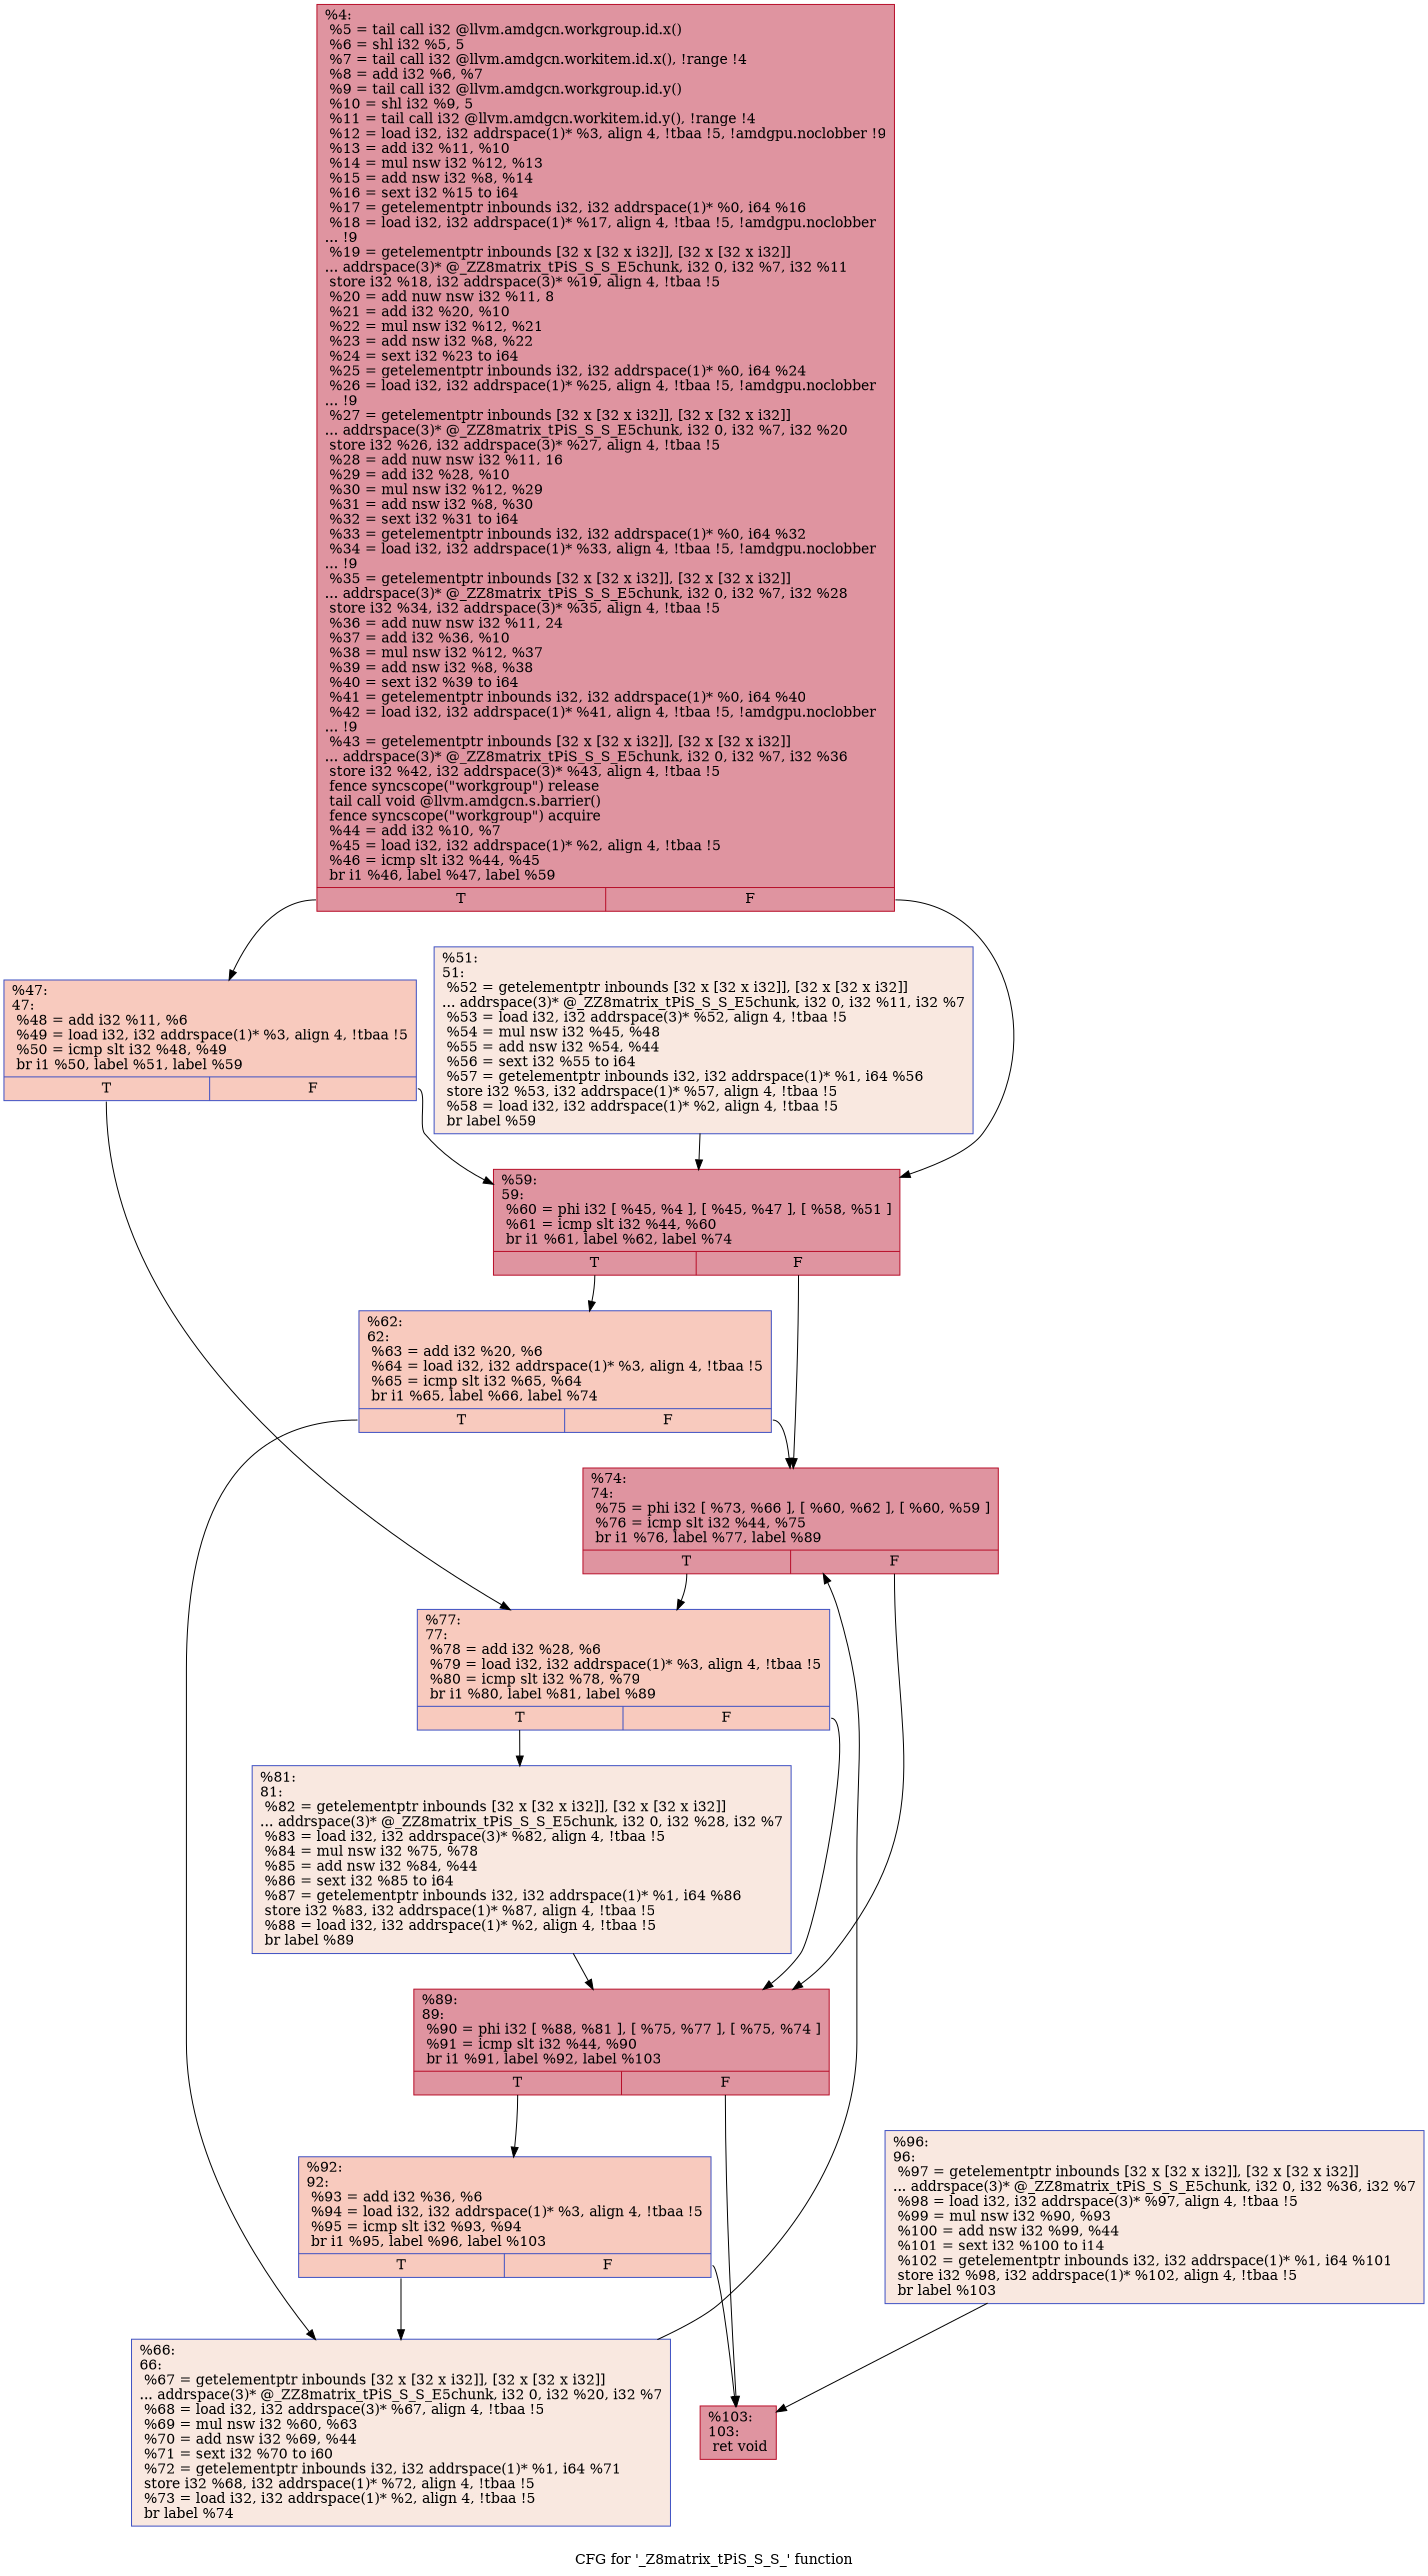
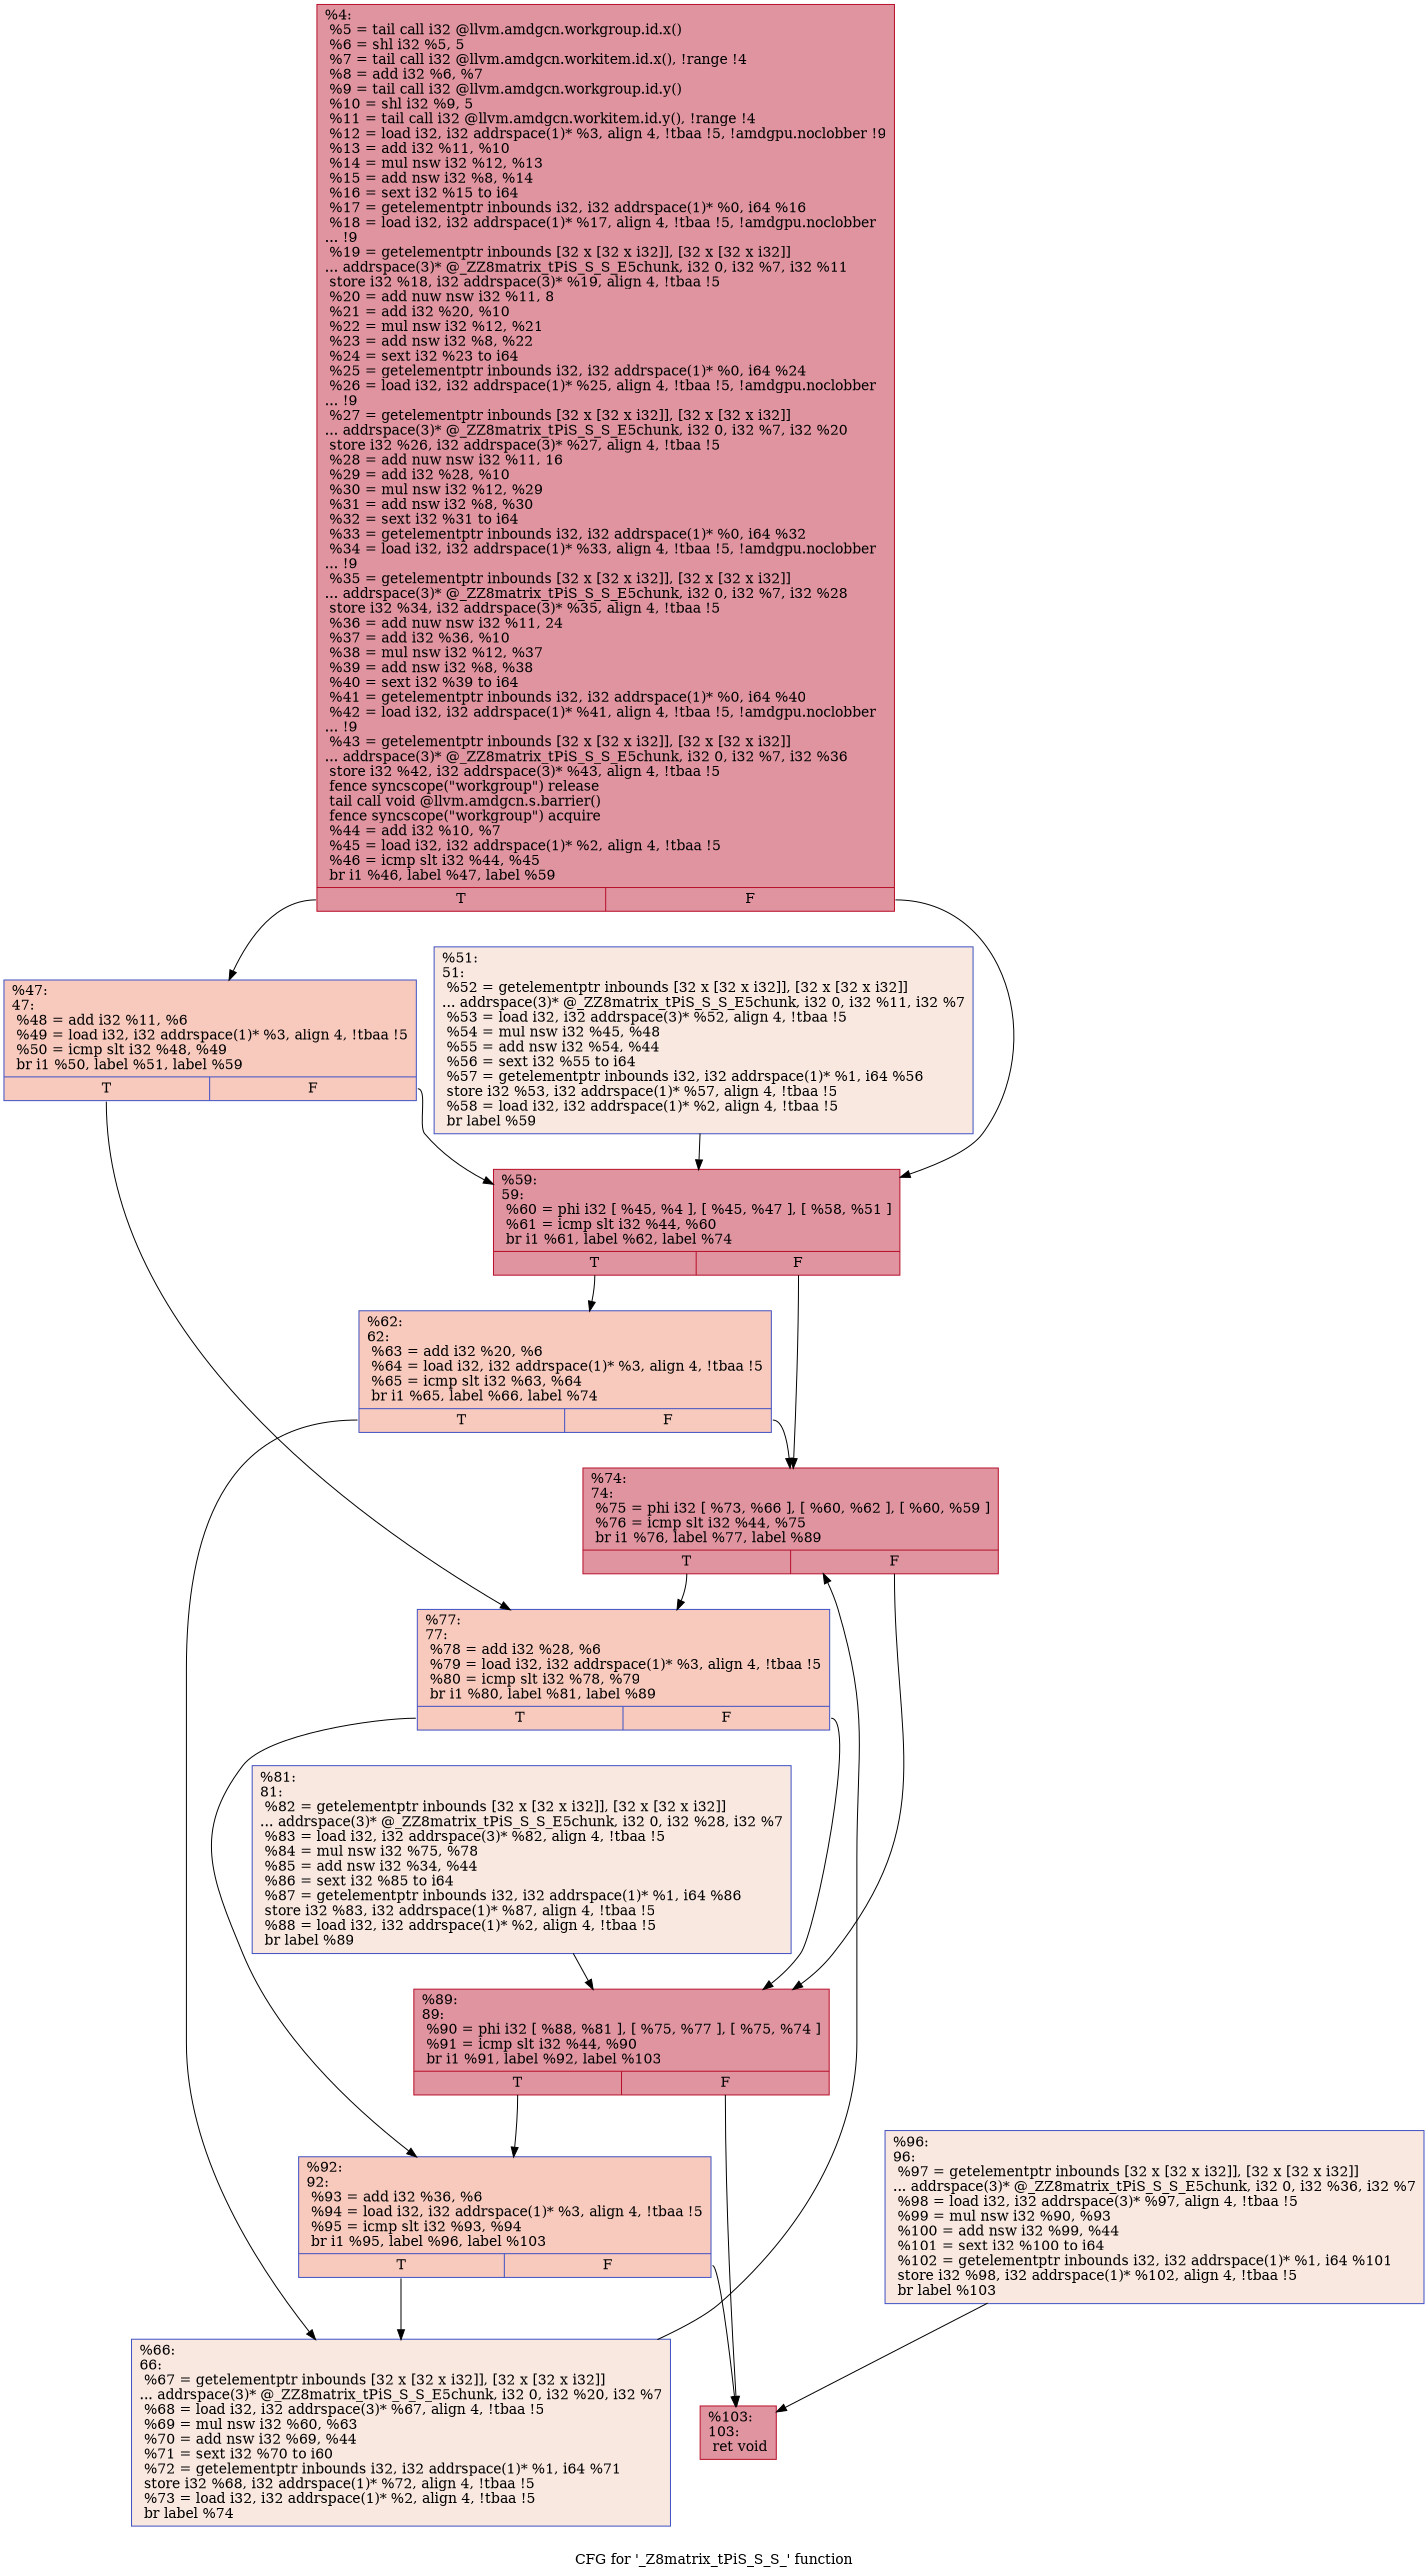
  digraph {
    label="CFG for '_Z8matrix_tPiS_S_S_' function"
    node [color="#3d50c3ff" fillcolor="#b70d2870" shape=record style=filled]
    edge [tailport=s0]
    n1 [color="#b70d28ff" label="{%4:\l  %5 = tail call i32 @llvm.amdgcn.workgroup.id.x()\l  %6 = shl i32 %5, 5\l  %7 = tail call i32 @llvm.amdgcn.workitem.id.x(), !range !4\l  %8 = add i32 %6, %7\l  %9 = tail call i32 @llvm.amdgcn.workgroup.id.y()\l  %10 = shl i32 %9, 5\l  %11 = tail call i32 @llvm.amdgcn.workitem.id.y(), !range !4\l  %12 = load i32, i32 addrspace(1)* %3, align 4, !tbaa !5, !amdgpu.noclobber !9\l  %13 = add i32 %11, %10\l  %14 = mul nsw i32 %12, %13\l  %15 = add nsw i32 %8, %14\l  %16 = sext i32 %15 to i64\l  %17 = getelementptr inbounds i32, i32 addrspace(1)* %0, i64 %16\l  %18 = load i32, i32 addrspace(1)* %17, align 4, !tbaa !5, !amdgpu.noclobber\l... !9\l  %19 = getelementptr inbounds [32 x [32 x i32]], [32 x [32 x i32]]\l... addrspace(3)* @_ZZ8matrix_tPiS_S_S_E5chunk, i32 0, i32 %7, i32 %11\l  store i32 %18, i32 addrspace(3)* %19, align 4, !tbaa !5\l  %20 = add nuw nsw i32 %11, 8\l  %21 = add i32 %20, %10\l  %22 = mul nsw i32 %12, %21\l  %23 = add nsw i32 %8, %22\l  %24 = sext i32 %23 to i64\l  %25 = getelementptr inbounds i32, i32 addrspace(1)* %0, i64 %24\l  %26 = load i32, i32 addrspace(1)* %25, align 4, !tbaa !5, !amdgpu.noclobber\l... !9\l  %27 = getelementptr inbounds [32 x [32 x i32]], [32 x [32 x i32]]\l... addrspace(3)* @_ZZ8matrix_tPiS_S_S_E5chunk, i32 0, i32 %7, i32 %20\l  store i32 %26, i32 addrspace(3)* %27, align 4, !tbaa !5\l  %28 = add nuw nsw i32 %11, 16\l  %29 = add i32 %28, %10\l  %30 = mul nsw i32 %12, %29\l  %31 = add nsw i32 %8, %30\l  %32 = sext i32 %31 to i64\l  %33 = getelementptr inbounds i32, i32 addrspace(1)* %0, i64 %32\l  %34 = load i32, i32 addrspace(1)* %33, align 4, !tbaa !5, !amdgpu.noclobber\l... !9\l  %35 = getelementptr inbounds [32 x [32 x i32]], [32 x [32 x i32]]\l... addrspace(3)* @_ZZ8matrix_tPiS_S_S_E5chunk, i32 0, i32 %7, i32 %28\l  store i32 %34, i32 addrspace(3)* %35, align 4, !tbaa !5\l  %36 = add nuw nsw i32 %11, 24\l  %37 = add i32 %36, %10\l  %38 = mul nsw i32 %12, %37\l  %39 = add nsw i32 %8, %38\l  %40 = sext i32 %39 to i64\l  %41 = getelementptr inbounds i32, i32 addrspace(1)* %0, i64 %40\l  %42 = load i32, i32 addrspace(1)* %41, align 4, !tbaa !5, !amdgpu.noclobber\l... !9\l  %43 = getelementptr inbounds [32 x [32 x i32]], [32 x [32 x i32]]\l... addrspace(3)* @_ZZ8matrix_tPiS_S_S_E5chunk, i32 0, i32 %7, i32 %36\l  store i32 %42, i32 addrspace(3)* %43, align 4, !tbaa !5\l  fence syncscope(\"workgroup\") release\l  tail call void @llvm.amdgcn.s.barrier()\l  fence syncscope(\"workgroup\") acquire\l  %44 = add i32 %10, %7\l  %45 = load i32, i32 addrspace(1)* %2, align 4, !tbaa !5\l  %46 = icmp slt i32 %44, %45\l  br i1 %46, label %47, label %59\l|{<s0>T|<s1>F}}"]
    n2 [fillcolor="#ef886b70" label="{%47:\l47:                                               \l  %48 = add i32 %11, %6\l  %49 = load i32, i32 addrspace(1)* %3, align 4, !tbaa !5\l  %50 = icmp slt i32 %48, %49\l  br i1 %50, label %51, label %59\l|{<s0>T|<s1>F}}"]
    n3 [color="#b70d28ff" label="{%59:\l59:                                               \l  %60 = phi i32 [ %45, %4 ], [ %45, %47 ], [ %58, %51 ]\l  %61 = icmp slt i32 %44, %60\l  br i1 %61, label %62, label %74\l|{<s0>T|<s1>F}}"]
    n4 [fillcolor="#ef886b70" label="{%77:\l77:                                               \l  %78 = add i32 %28, %6\l  %79 = load i32, i32 addrspace(1)* %3, align 4, !tbaa !5\l  %80 = icmp slt i32 %78, %79\l  br i1 %80, label %81, label %89\l|{<s0>T|<s1>F}}"]
-   n5 [fillcolor="#ef886b70" label="{%62:\l62:                                               \l  %63 = add i32 %20, %6\l  %64 = load i32, i32 addrspace(1)* %3, align 4, !tbaa !5\l  %65 = icmp slt i32 %65, %64\l  br i1 %65, label %66, label %74\l|{<s0>T|<s1>F}}"]
+   n5 [fillcolor="#ef886b70" label="{%62:\l62:                                               \l  %63 = add i32 %20, %6\l  %64 = load i32, i32 addrspace(1)* %3, align 4, !tbaa !5\l  %65 = icmp slt i32 %63, %64\l  br i1 %65, label %66, label %74\l|{<s0>T|<s1>F}}"]
    n6 [color="#b70d28ff" label="{%74:\l74:                                               \l  %75 = phi i32 [ %73, %66 ], [ %60, %62 ], [ %60, %59 ]\l  %76 = icmp slt i32 %44, %75\l  br i1 %76, label %77, label %89\l|{<s0>T|<s1>F}}"]
    n7 [fillcolor="#f1ccb870" label="{%51:\l51:                                               \l  %52 = getelementptr inbounds [32 x [32 x i32]], [32 x [32 x i32]]\l... addrspace(3)* @_ZZ8matrix_tPiS_S_S_E5chunk, i32 0, i32 %11, i32 %7\l  %53 = load i32, i32 addrspace(3)* %52, align 4, !tbaa !5\l  %54 = mul nsw i32 %45, %48\l  %55 = add nsw i32 %54, %44\l  %56 = sext i32 %55 to i64\l  %57 = getelementptr inbounds i32, i32 addrspace(1)* %1, i64 %56\l  store i32 %53, i32 addrspace(1)* %57, align 4, !tbaa !5\l  %58 = load i32, i32 addrspace(1)* %2, align 4, !tbaa !5\l  br label %59\l}"]
    n8 [fillcolor="#f1ccb870" label="{%66:\l66:                                               \l  %67 = getelementptr inbounds [32 x [32 x i32]], [32 x [32 x i32]]\l... addrspace(3)* @_ZZ8matrix_tPiS_S_S_E5chunk, i32 0, i32 %20, i32 %7\l  %68 = load i32, i32 addrspace(3)* %67, align 4, !tbaa !5\l  %69 = mul nsw i32 %60, %63\l  %70 = add nsw i32 %69, %44\l  %71 = sext i32 %70 to i60\l  %72 = getelementptr inbounds i32, i32 addrspace(1)* %1, i64 %71\l  store i32 %68, i32 addrspace(1)* %72, align 4, !tbaa !5\l  %73 = load i32, i32 addrspace(1)* %2, align 4, !tbaa !5\l  br label %74\l}"]
    n9 [color="#b70d28ff" label="{%89:\l89:                                               \l  %90 = phi i32 [ %88, %81 ], [ %75, %77 ], [ %75, %74 ]\l  %91 = icmp slt i32 %44, %90\l  br i1 %91, label %92, label %103\l|{<s0>T|<s1>F}}"]
-   n10 [fillcolor="#f1ccb870" label="{%81:\l81:                                               \l  %82 = getelementptr inbounds [32 x [32 x i32]], [32 x [32 x i32]]\l... addrspace(3)* @_ZZ8matrix_tPiS_S_S_E5chunk, i32 0, i32 %28, i32 %7\l  %83 = load i32, i32 addrspace(3)* %82, align 4, !tbaa !5\l  %84 = mul nsw i32 %75, %78\l  %85 = add nsw i32 %84, %44\l  %86 = sext i32 %85 to i64\l  %87 = getelementptr inbounds i32, i32 addrspace(1)* %1, i64 %86\l  store i32 %83, i32 addrspace(1)* %87, align 4, !tbaa !5\l  %88 = load i32, i32 addrspace(1)* %2, align 4, !tbaa !5\l  br label %89\l}"]
+   n10 [fillcolor="#f1ccb870" label="{%81:\l81:                                               \l  %82 = getelementptr inbounds [32 x [32 x i32]], [32 x [32 x i32]]\l... addrspace(3)* @_ZZ8matrix_tPiS_S_S_E5chunk, i32 0, i32 %28, i32 %7\l  %83 = load i32, i32 addrspace(3)* %82, align 4, !tbaa !5\l  %84 = mul nsw i32 %75, %78\l  %85 = add nsw i32 %34, %44\l  %86 = sext i32 %85 to i64\l  %87 = getelementptr inbounds i32, i32 addrspace(1)* %1, i64 %86\l  store i32 %83, i32 addrspace(1)* %87, align 4, !tbaa !5\l  %88 = load i32, i32 addrspace(1)* %2, align 4, !tbaa !5\l  br label %89\l}"]
    n11 [fillcolor="#ef886b70" label="{%92:\l92:                                               \l  %93 = add i32 %36, %6\l  %94 = load i32, i32 addrspace(1)* %3, align 4, !tbaa !5\l  %95 = icmp slt i32 %93, %94\l  br i1 %95, label %96, label %103\l|{<s0>T|<s1>F}}"]
    n12 [color="#b70d28ff" label="{%103:\l103:                                              \l  ret void\l}"]
-   n13 [fillcolor="#f1ccb870" label="{%96:\l96:                                               \l  %97 = getelementptr inbounds [32 x [32 x i32]], [32 x [32 x i32]]\l... addrspace(3)* @_ZZ8matrix_tPiS_S_S_E5chunk, i32 0, i32 %36, i32 %7\l  %98 = load i32, i32 addrspace(3)* %97, align 4, !tbaa !5\l  %99 = mul nsw i32 %90, %93\l  %100 = add nsw i32 %99, %44\l  %101 = sext i32 %100 to i14\l  %102 = getelementptr inbounds i32, i32 addrspace(1)* %1, i64 %101\l  store i32 %98, i32 addrspace(1)* %102, align 4, !tbaa !5\l  br label %103\l}"]
+   n13 [fillcolor="#f1ccb870" label="{%96:\l96:                                               \l  %97 = getelementptr inbounds [32 x [32 x i32]], [32 x [32 x i32]]\l... addrspace(3)* @_ZZ8matrix_tPiS_S_S_E5chunk, i32 0, i32 %36, i32 %7\l  %98 = load i32, i32 addrspace(3)* %97, align 4, !tbaa !5\l  %99 = mul nsw i32 %90, %93\l  %100 = add nsw i32 %99, %44\l  %101 = sext i32 %100 to i64\l  %102 = getelementptr inbounds i32, i32 addrspace(1)* %1, i64 %101\l  store i32 %98, i32 addrspace(1)* %102, align 4, !tbaa !5\l  br label %103\l}"]
    n1 -> n2
    n1 -> n3 [tailport=s1]
    n2 -> n3 [tailport=s1]
    n2 -> n4
    n3 -> n5
    n3 -> n6 [tailport=s1]
    n4 -> n9 [tailport=s1]
-   n4 -> n10
+   n4 -> n11
    n5 -> n6 [tailport=s1]
    n5 -> n8
    n6 -> n4
    n6 -> n9 [tailport=s1]
    n7 -> n3
    n8 -> n6
    n9 -> n11
    n9 -> n12 [tailport=s1]
    n10 -> n9
    n11 -> n8
    n11 -> n12 [tailport=s1]
    n13 -> n12
  }
